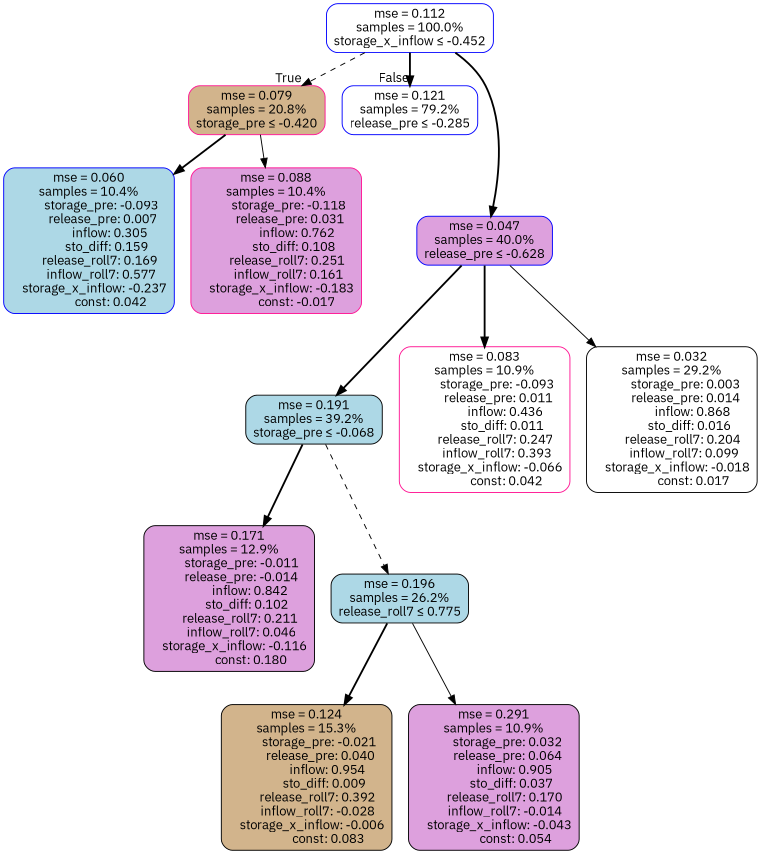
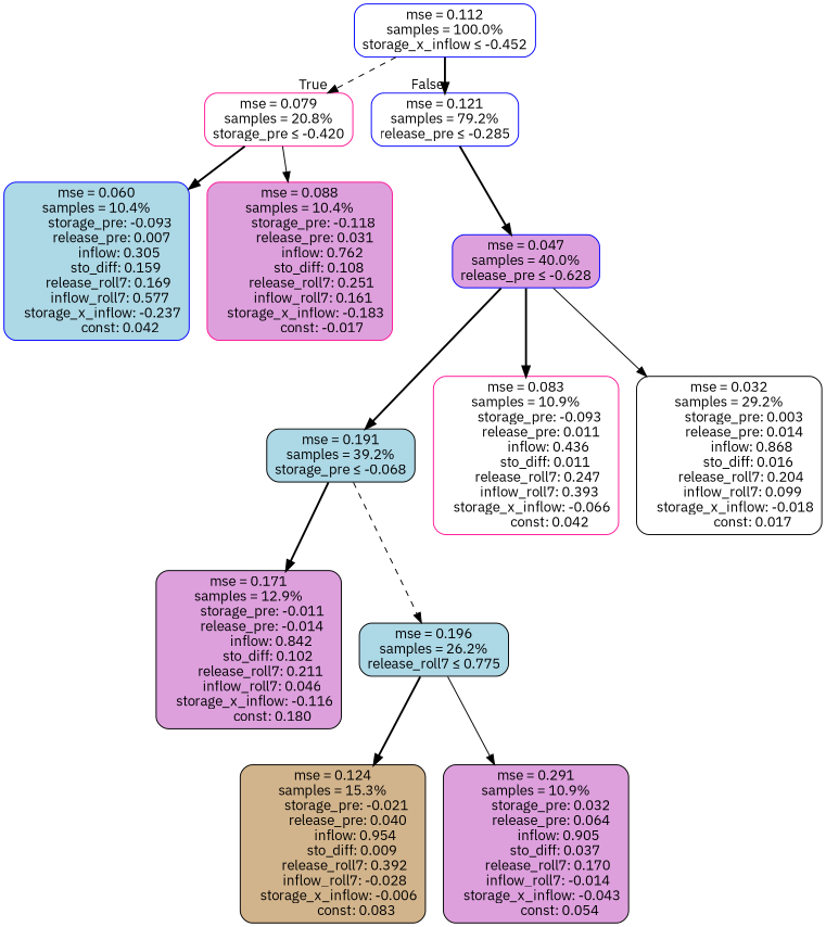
  digraph {
    fontname="IBM Plex Sans"
    node [color=black fillcolor=white fontname="IBM Plex Sans" shape=rectangle style="filled, rounded"]
    edge [fontname="IBM Plex Sans" style=bold]
    n1 [color=blue label="mse = 0.112\nsamples = 100.0%\nstorage_x_inflow &le; -0.452"]
-   n2 [color=deeppink fillcolor=tan label="mse = 0.079\nsamples = 20.8%\nstorage_pre &le; -0.420"]
+   n2 [color=deeppink label="mse = 0.079\nsamples = 20.8%\nstorage_pre &le; -0.420"]
    n3 [color=blue label="mse = 0.121\nsamples = 79.2%\nrelease_pre &le; -0.285"]
    n4 [color=blue fillcolor=lightblue label="mse = 0.060\nsamples = 10.4%\n         storage_pre: -0.093\n          release_pre: 0.007\n               inflow: 0.305\n             sto_diff: 0.159\n        release_roll7: 0.169\n         inflow_roll7: 0.577\n    storage_x_inflow: -0.237\n                const: 0.042"]
    n5 [color=deeppink fillcolor=plum label="mse = 0.088\nsamples = 10.4%\n         storage_pre: -0.118\n          release_pre: 0.031\n               inflow: 0.762\n             sto_diff: 0.108\n        release_roll7: 0.251\n         inflow_roll7: 0.161\n    storage_x_inflow: -0.183\n               const: -0.017"]
    n6 [color=blue fillcolor=plum label="mse = 0.047\nsamples = 40.0%\nrelease_pre &le; -0.628"]
    n7 [fillcolor=lightblue label="mse = 0.191\nsamples = 39.2%\nstorage_pre &le; -0.068"]
    n8 [color=deeppink label="mse = 0.083\nsamples = 10.9%\n         storage_pre: -0.093\n          release_pre: 0.011\n               inflow: 0.436\n             sto_diff: 0.011\n        release_roll7: 0.247\n         inflow_roll7: 0.393\n    storage_x_inflow: -0.066\n                const: 0.042"]
    n9 [label="mse = 0.032\nsamples = 29.2%\n          storage_pre: 0.003\n          release_pre: 0.014\n               inflow: 0.868\n             sto_diff: 0.016\n        release_roll7: 0.204\n         inflow_roll7: 0.099\n    storage_x_inflow: -0.018\n                const: 0.017"]
    n10 [fillcolor=plum label="mse = 0.171\nsamples = 12.9%\n         storage_pre: -0.011\n         release_pre: -0.014\n               inflow: 0.842\n             sto_diff: 0.102\n        release_roll7: 0.211\n         inflow_roll7: 0.046\n    storage_x_inflow: -0.116\n                const: 0.180"]
    n11 [fillcolor=lightblue label="mse = 0.196\nsamples = 26.2%\nrelease_roll7 &le; 0.775"]
    n12 [fillcolor=tan label="mse = 0.124\nsamples = 15.3%\n         storage_pre: -0.021\n          release_pre: 0.040\n               inflow: 0.954\n             sto_diff: 0.009\n        release_roll7: 0.392\n        inflow_roll7: -0.028\n    storage_x_inflow: -0.006\n                const: 0.083"]
    n13 [fillcolor=plum label="mse = 0.291\nsamples = 10.9%\n          storage_pre: 0.032\n          release_pre: 0.064\n               inflow: 0.905\n             sto_diff: 0.037\n        release_roll7: 0.170\n        inflow_roll7: -0.014\n    storage_x_inflow: -0.043\n                const: 0.054"]
    n1 -> n2 [headlabel=True labelangle=45 labeldistance=2.5 style=dashed]
    n1 -> n3 [headlabel=False labelangle=-45 labeldistance=2.5]
    n2 -> n4
    n2 -> n5 [style=solid]
-   n1 -> n6
+   n3 -> n6
    n6 -> n7
    n6 -> n8
    n6 -> n9 [style=solid]
    n7 -> n10
    n7 -> n11 [style=dashed]
    n11 -> n12
    n11 -> n13 [style=solid]
  }
